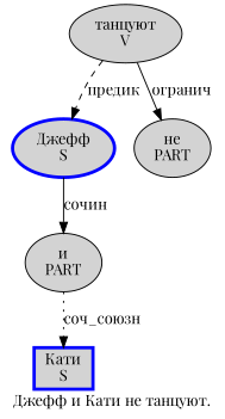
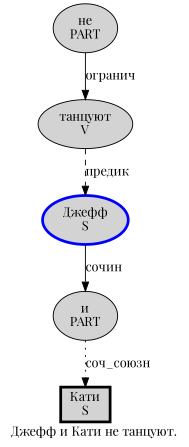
  digraph {
    fontname="Playfair Display"
    label="Джефф и Кати не танцуют."
    node [fillcolor=lightgray fontname="Playfair Display" penwidth=1 shape=ellipse style=filled]
    edge [fontname="Playfair Display" style=solid]
    n1 [color=blue label="Джефф\nS" penwidth=3]
    n2 [label="и\nPART"]
-   n3 [color=blue label="Кати\nS" penwidth=3 shape=box]
+   n3 [color=black label="Кати\nS" penwidth=3 shape=box]
    n4 [label="не\nPART"]
    n5 [label="танцуют\nV"]
    n1 -> n2 [label="сочин"]
    n2 -> n3 [label="соч_союзн" style=dotted]
    n5 -> n1 [label="предик" style=dashed]
-   n5 -> n4 [label="огранич"]
+   n4 -> n5 [label="огранич"]
  }
